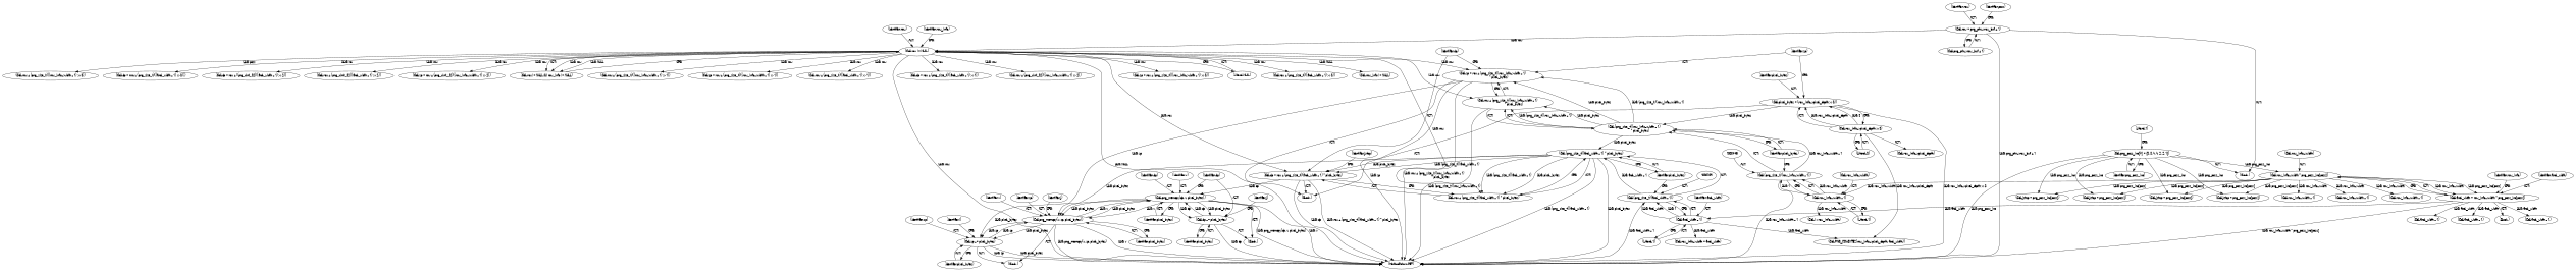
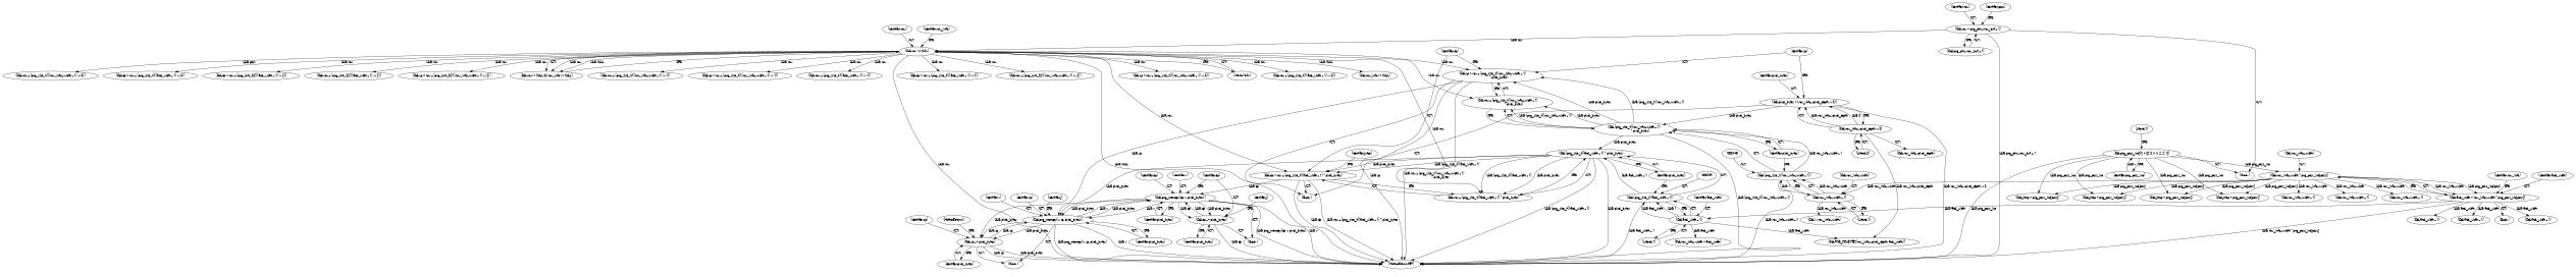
  digraph {
    fontname="Patrick Hand"
    node [fontname="Patrick Hand"]
    edge [fontname="Patrick Hand"]
    n1 [label="(Call,png_memcpy(dp, v, pixel_bytes))"]
    n2 [label="(Call,dp -= pixel_bytes)"]
    n3 [label="(Call,png_memcpy(v, sp, pixel_bytes))"]
    n4 [label="(Call,sp -= pixel_bytes)"]
    n5 [label="(Block,)"]
    n6 [label="(MethodReturn,RET)"]
    n7 [label="(Identifier,pixel_bytes)"]
    n8 [label="(Identifier,pixel_bytes)"]
    n9 [label="(Identifier,pixel_bytes)"]
    n10 [label="(Block,)"]
    n11 [label="(Identifier,pixel_bytes)"]
    n12 [label="(Call,dp = row + (png_size_t)(final_width - 1) * pixel_bytes)"]
    n13 [label="(Call,row + (png_size_t)(final_width - 1) * pixel_bytes)"]
    n14 [label="(Block,)"]
    n15 [label="(Call,(png_size_t)(final_width - 1) * pixel_bytes)"]
    n16 [label="(Call,row != NULL)"]
    n17 [label="(Call,sp = row + (png_size_t)(row_info->width - 1)\n                * pixel_bytes)"]
    n18 [label="(Call,row != NULL && row_info != NULL)"]
    n19 [label="(Call,sp = row + (png_size_t)((row_info->width - 1) >> 3))"]
    n20 [label="(Literal,NULL)"]
    n21 [label="(Call,row + (png_size_t)((final_width - 1) >> 3))"]
    n22 [label="(Call,row + (png_size_t)(row_info->width - 1)\n                * pixel_bytes)"]
    n23 [label="(Call,row_info != NULL)"]
    n24 [label="(Call,row + (png_size_t)((row_info->width - 1) >> 3))"]
    n25 [label="(Call,dp = row + (png_size_t)((final_width - 1) >> 3))"]
    n26 [label="(Call,dp = row + (png_uint_32)((final_width - 1) >> 2))"]
    n27 [label="(Call,row + (png_uint_32)((final_width - 1) >> 2))"]
    n28 [label="(Call,sp = row + (png_uint_32)((row_info->width - 1) >> 2))"]
    n29 [label="(Call,row + (png_size_t)((row_info->width - 1) >> 1))"]
    n30 [label="(Call,sp = row + (png_size_t)((row_info->width - 1) >> 1))"]
    n31 [label="(Call,row + (png_size_t)((final_width - 1) >> 1))"]
    n32 [label="(Call,dp = row + (png_size_t)((final_width - 1) >> 1))"]
    n33 [label="(Call,row + (png_uint_32)((row_info->width - 1) >> 2))"]
    n34 [label="(Call,(png_size_t)(row_info->width - 1)\n                * pixel_bytes)"]
    n35 [label="(Call,row = png_ptr->row_buf + 1)"]
    n36 [label="(Call,png_ptr->row_buf + 1)"]
    n37 [label="(Block,)"]
    n38 [label="(Identifier,pixel_bytes)"]
    n39 [label="(Call,(png_size_t)(final_width - 1))"]
    n40 [label="(Call,final_width - 1)"]
    n41 [label="(Call,row_info->width = final_width)"]
    n42 [label="(Literal,1)"]
    n43 [label="(Call,PNG_ROWBYTES(row_info->pixel_depth, final_width))"]
    n44 [label="(Call,final_width = row_info->width * png_pass_inc[pass])"]
    n45 [label="(Call,row_info->width * png_pass_inc[pass])"]
    n46 [label="(Call,final_width - 1)"]
    n47 [label="(Block,)"]
    n48 [label="(Call,final_width - 1)"]
    n49 [label="(Call,final_width - 1)"]
    n50 [label="(Call,row_info->width - 1)"]
    n51 [label="(Call,jstop = png_pass_inc[pass])"]
    n52 [label="(Call,row_info->width - 1)"]
    n53 [label="(Call,jstop = png_pass_inc[pass])"]
    n54 [label="(Call,row_info->width - 1)"]
    n55 [label="(Call,jstop = png_pass_inc[pass])"]
    n56 [label="(Call,row_info->width - 1)"]
    n57 [label="(Call,jstop = png_pass_inc[pass])"]
    n58 [label="(Call,(png_size_t)(row_info->width - 1))"]
    n59 [label="(Literal,1)"]
    n60 [label="(Call,i < row_info->width)"]
    n61 [label="(Call,png_pass_inc[7] = {8, 8, 4, 4, 2, 2, 1})"]
    n62 [label="(Identifier,png_pass_inc)"]
    n63 [label="(Identifier,pixel_bytes)"]
    n64 [label="(Call,pixel_bytes = (row_info->pixel_depth >> 3))"]
    n65 [label="(Call,row_info->pixel_depth >> 3)"]
    n66 [label="(Literal,3)"]
    n67 [label="(Call,row_info->pixel_depth)"]
    n68 [label="(Identifier,final_width)"]
    n69 [label="(Identifier,dp)"]
    n70 [label="(Identifier,row_info)"]
    n71 [label="(Literal,1)"]
-   n72 [label="(Identifier,i)"]
+   n72 [label="(MethodReturn,i)"]
    n73 [label="(Call,row_info->width)"]
    n74 [label="(Call,row_info->width)"]
    n75 [label="(Identifier,row_info)"]
    n76 [label="(Identifier,sp)"]
    n77 [label="(Identifier,jstop)"]
    n78 [label="(Identifier,j)"]
    n79 [label="(Identifier,sp)"]
    n80 [label="(Identifier,j)"]
    n81 [label="(Identifier,dp)"]
    n82 [label="(Identifier,row)"]
    n83 [label="(Identifier,final_width)"]
    n84 [label="(Identifier,pass)"]
    n85 [label="(Identifier,row)"]
    n86 [label="(Identifier,v)"]
    n87 [label="(Identifier,sp)"]
    n88 [label="(Identifier,v)"]
    n89 [label="(Identifier,pixel_bytes)"]
    n90 [label="(Identifier,dp)"]
    1000789
    1000775
    n1 -> n2 [label="DDG: pixel_bytes"]
    n1 -> n2 [label="DDG: dp"]
    n1 -> n3 [label="DDG: v"]
    n1 -> n3 [label="DDG: pixel_bytes"]
    n1 -> n4 [label="DDG: pixel_bytes"]
    n1 -> n5 [label="AST: "]
    n1 -> n6 [label="DDG: png_memcpy(dp, v, pixel_bytes)"]
    n1 -> n6 [label="DDG: v"]
    n1 -> n7 [label="CFG: "]
    n2 -> n1 [label="DDG: dp"]
    n2 -> n5 [label="AST: "]
    n2 -> n6 [label="DDG: dp"]
    n2 -> n8 [label="CFG: "]
    n3 -> n1 [label="DDG: v"]
    n3 -> n1 [label="DDG: pixel_bytes"]
    n3 -> n4 [label="DDG: pixel_bytes"]
    n3 -> n4 [label="DDG: sp"]
    n3 -> n6 [label="DDG: v"]
    n3 -> n6 [label="DDG: png_memcpy(v, sp, pixel_bytes)"]
    n3 -> n9 [label="CFG: "]
    n3 -> n10 [label="AST: "]
    n4 -> n3 [label="DDG: sp"]
    n4 -> n6 [label="DDG: pixel_bytes"]
    n4 -> n6 [label="DDG: sp"]
    n4 -> n10 [label="AST: "]
    n4 -> n11 [label="CFG: "]
    n7 -> n1 [label="AST: "]
    n8 -> n2 [label="AST: "]
    n9 -> n3 [label="AST: "]
    n11 -> n4 [label="AST: "]
    n12 -> n1 [label="DDG: dp"]
    n12 -> n6 [label="DDG: row + (png_size_t)(final_width - 1) * pixel_bytes"]
    n12 -> n6 [label="DDG: dp"]
    n12 -> n13 [label="CFG: "]
    n12 -> n14 [label="AST: "]
    n13 -> n12 [label="AST: "]
    n13 -> n15 [label="CFG: "]
    n15 -> n3 [label="DDG: pixel_bytes"]
    n15 -> n6 [label="DDG: (png_size_t)(final_width - 1)"]
    n15 -> n6 [label="DDG: pixel_bytes"]
    n15 -> n12 [label="DDG: (png_size_t)(final_width - 1)"]
    n15 -> n12 [label="DDG: pixel_bytes"]
    n15 -> n13 [label="AST: "]
    n15 -> n13 [label="DDG: (png_size_t)(final_width - 1)"]
    n15 -> n13 [label="DDG: pixel_bytes"]
    n15 -> n38 [label="CFG: "]
    n16 -> n6 [label="DDG: row"]
    n16 -> n6 [label="DDG: NULL"]
    n16 -> n12 [label="DDG: row"]
    n16 -> n13 [label="DDG: row"]
    n16 -> n17 [label="DDG: row"]
    n16 -> n18 [label="AST: "]
    n16 -> n18 [label="DDG: row"]
    n16 -> n18 [label="DDG: NULL"]
    n16 -> n19 [label="DDG: row"]
    n16 -> n20 [label="CFG: "]
    n16 -> n21 [label="DDG: row"]
    n16 -> n22 [label="DDG: row"]
    n16 -> n23 [label="DDG: NULL"]
    n16 -> n24 [label="DDG: pass"]
    n16 -> n25 [label="DDG: row"]
    n16 -> n26 [label="DDG: row"]
    n16 -> n27 [label="DDG: row"]
    n16 -> n28 [label="DDG: row"]
    n16 -> n29 [label="DDG: row"]
    n16 -> n30 [label="DDG: row"]
    n16 -> n31 [label="DDG: row"]
    n16 -> n32 [label="DDG: row"]
    n16 -> n33 [label="DDG: row"]
    n17 -> n3 [label="DDG: sp"]
    n17 -> n6 [label="DDG: sp"]
    n17 -> n6 [label="DDG: row + (png_size_t)(row_info->width - 1)\n                * pixel_bytes"]
    n17 -> n14 [label="AST: "]
    n17 -> n22 [label="CFG: "]
    n18 -> n16 [label="CFG: "]
    n20 -> n16 [label="AST: "]
    n22 -> n17 [label="AST: "]
-   n22 -> n34 [label="AST: "]
-   n22 -> n6 [label="DDG: (png_size_t)(row_info->width - 1)"]
+   n22 -> n34 [label="CFG: "]
+   n34 -> n6 [label="DDG: (png_size_t)(row_info->width - 1)"]
    n34 -> n15 [label="DDG: pixel_bytes"]
    n34 -> n17 [label="DDG: (png_size_t)(row_info->width - 1)"]
    n34 -> n17 [label="DDG: pixel_bytes"]
    n34 -> n22 [label="AST: "]
    n34 -> n22 [label="DDG: (png_size_t)(row_info->width - 1)"]
    n34 -> n22 [label="DDG: pixel_bytes"]
    n34 -> n63 [label="CFG: "]
    n35 -> n6 [label="DDG: png_ptr->row_buf + 1"]
    n35 -> n16 [label="DDG: row"]
    n35 -> n36 [label="CFG: "]
    n35 -> n37 [label="AST: "]
    n36 -> n35 [label="AST: "]
    n38 -> n15 [label="AST: "]
    n38 -> n39 [label="CFG: "]
    n39 -> n6 [label="DDG: final_width - 1"]
    n39 -> n15 [label="AST: "]
    n39 -> n15 [label="DDG: final_width - 1"]
    n39 -> n40 [label="CFG: "]
    n40 -> n39 [label="AST: "]
    n40 -> n39 [label="DDG: final_width"]
    n40 -> n39 [label="DDG: 1"]
    n40 -> n41 [label="DDG: final_width"]
    n40 -> n42 [label="CFG: "]
    n40 -> n43 [label="DDG: final_width"]
    n42 -> n40 [label="AST: "]
    n44 -> n6 [label="DDG: row_info->width * png_pass_inc[pass]"]
    n44 -> n40 [label="DDG: final_width"]
    n44 -> n45 [label="CFG: "]
    n44 -> n46 [label="DDG: final_width"]
    n44 -> n47 [label="AST: "]
    n44 -> n48 [label="DDG: final_width"]
    n44 -> n49 [label="DDG: final_width"]
    n45 -> n44 [label="AST: "]
    n45 -> n44 [label="DDG: row_info->width"]
    n45 -> n44 [label="DDG: png_pass_inc[pass]"]
    n45 -> n50 [label="DDG: row_info->width"]
    n45 -> n51 [label="DDG: png_pass_inc[pass]"]
    n45 -> n52 [label="DDG: row_info->width"]
    n45 -> n53 [label="DDG: png_pass_inc[pass]"]
    n45 -> n54 [label="DDG: row_info->width"]
    n45 -> n55 [label="DDG: png_pass_inc[pass]"]
    n45 -> n56 [label="DDG: row_info->width"]
    n45 -> n57 [label="DDG: png_pass_inc[pass]"]
    n50 -> n58 [label="AST: "]
    n50 -> n58 [label="DDG: row_info->width"]
    n50 -> n58 [label="DDG: 1"]
    n50 -> n59 [label="CFG: "]
    n50 -> n60 [label="DDG: row_info->width"]
    n58 -> n6 [label="DDG: row_info->width - 1"]
    n58 -> n34 [label="AST: "]
    n58 -> n34 [label="DDG: row_info->width - 1"]
    n58 -> n50 [label="CFG: "]
    n59 -> n50 [label="AST: "]
    n61 -> n6 [label="DDG: png_pass_inc"]
    n61 -> n37 [label="AST: "]
    n61 -> n45 [label="DDG: png_pass_inc"]
    n61 -> n51 [label="DDG: png_pass_inc"]
    n61 -> n53 [label="DDG: png_pass_inc"]
    n61 -> n55 [label="DDG: png_pass_inc"]
    n61 -> n57 [label="DDG: png_pass_inc"]
    n61 -> n62 [label="CFG: "]
-   n62 -> n61 [label="AST: "]
+   n62 -> n61 [label="DDG: v"]
    n63 -> n34 [label="AST: "]
    n63 -> n58 [label="CFG: "]
    n64 -> n6 [label="DDG: row_info->pixel_depth >> 3"]
    n64 -> n14 [label="AST: "]
    n64 -> n34 [label="DDG: pixel_bytes"]
    n64 -> n65 [label="CFG: "]
    n65 -> n43 [label="DDG: row_info->pixel_depth"]
    n65 -> n64 [label="AST: "]
    n65 -> n64 [label="DDG: row_info->pixel_depth"]
    n65 -> n64 [label="DDG: 3"]
    n65 -> n66 [label="CFG: "]
    n65 -> n67 [label="AST: "]
    n66 -> n65 [label="AST: "]
    n68 -> n40 [label="AST: "]
    n69 -> n12 [label="AST: "]
    n69 -> n17 [label="CFG: "]
    n70 -> n44 [label="CFG: "]
    n71 -> n61 [label="CFG: "]
    n72 -> n4 [label="CFG: "]
    n73 -> n50 [label="AST: "]
    n74 -> n45 [label="AST: "]
    n75 -> n16 [label="CFG: "]
    n76 -> n3 [label="AST: "]
    n77 -> n12 [label="CFG: "]
    n78 -> n3 [label="CFG: "]
    n79 -> n4 [label="AST: "]
    n80 -> n2 [label="CFG: "]
    n81 -> n1 [label="CFG: "]
    n81 -> n2 [label="AST: "]
    n82 -> n35 [label="AST: "]
    n83 -> n44 [label="AST: "]
    n84 -> n35 [label="CFG: "]
    n85 -> n16 [label="AST: "]
    n86 -> n1 [label="AST: "]
    n87 -> n17 [label="AST: "]
    n87 -> n64 [label="CFG: "]
    n88 -> n3 [label="AST: "]
    n89 -> n64 [label="AST: "]
    n90 -> n1 [label="AST: "]
    1000789 -> n39 [label="AST: "]
    1000775 -> n58 [label="AST: "]
  }
